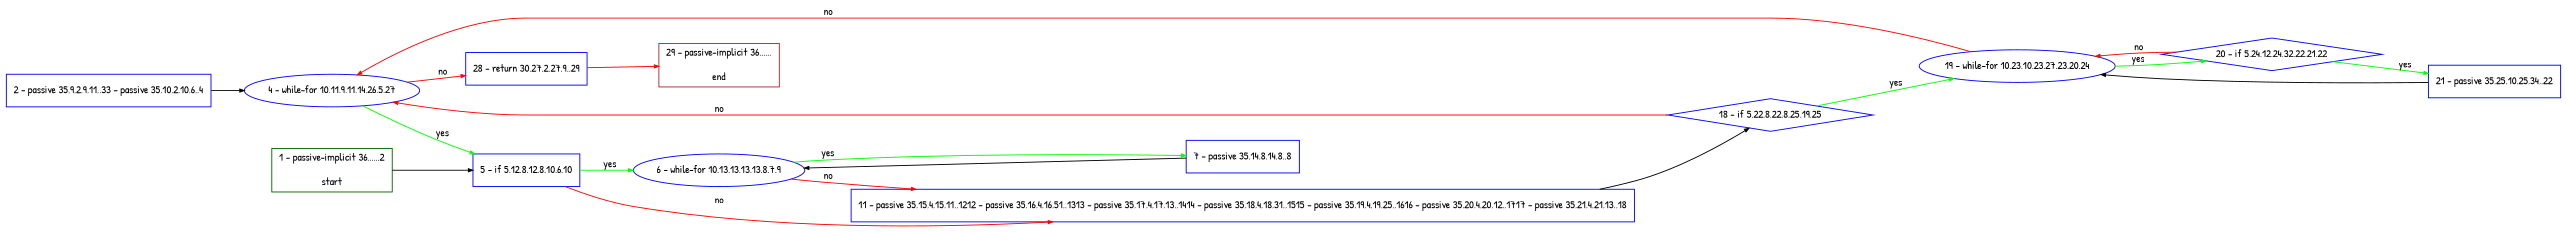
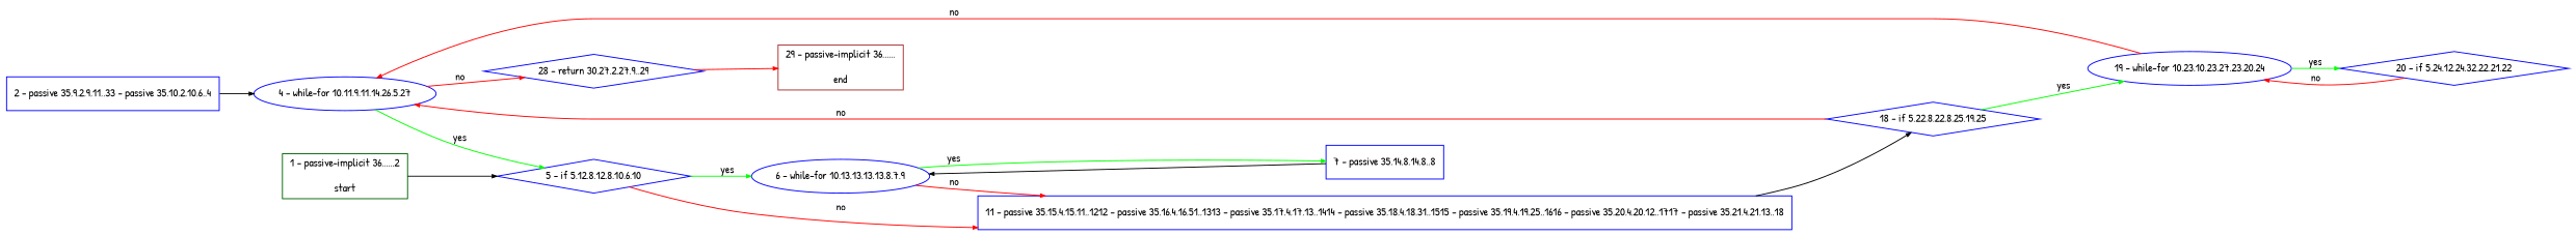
  digraph {
    bgcolor=white
    compound=true
    fillcolor="#FFFFCC"
    fontname="Patrick Hand"
    fontsize=12
    pack=true
    packmode=clust
    rankdir=LR
    style="rounded,filled"
    node [color="#0000ff" compound=true fillcolor="#ffffff" fixedsize=false fontname="Patrick Hand" fontsize=12 node_initialized=no shape=box style=filled]
    edge [arrowhead=normal arrowsize=0.5 arrowtail=none color="#ff0000" compound=true dir=forward fontcolor=black fontname="Patrick Hand" fontsize=12]
    n1 [label="2 - passive 35,9,2,9,11,,33 - passive 35,10,2,10,6,,4"]
    n2 [label="4 - while-for 10,11,9,11,14,26,5,27" shape=oval]
-   n3 [label="5 - if 5,12,8,12,8,10,6,10"]
-   n4 [label="28 - return 30,27,2,27,9,,29"]
+   n3 [label="5 - if 5,12,8,12,8,10,6,10" shape=diamond]
+   n4 [label="28 - return 30,27,2,27,9,,29" shape=diamond]
    n5 [color="#006400" label="1 - passive-implicit 36,,,,,,2\n\nstart"]
    n6 [label="6 - while-for 10,13,13,13,13,8,7,9" shape=oval]
    n7 [label="11 - passive 35,15,4,15,11,,1212 - passive 35,16,4,16,51,,1313 - passive 35,17,4,17,13,,1414 - passive 35,18,4,18,31,,1515 - passive 35,19,4,19,25,,1616 - passive 35,20,4,20,12,,1717 - passive 35,21,4,21,13,,18"]
    n8 [color="#a52a2a" label="29 - passive-implicit 36,,,,,,\n\nend"]
    n9 [label="7 - passive 35,14,8,14,8,,8"]
    n10 [label="18 - if 5,22,8,22,8,25,19,25" shape=diamond]
    n11 [label="19 - while-for 10,23,10,23,27,23,20,24" shape=oval]
    n12 [label="20 - if 5,24,12,24,32,22,21,22" shape=diamond]
-   n13 [label="21 - passive 35,25,10,25,34,,22"]
    n1 -> n2 [color="#000000"]
    n2 -> n3 [color="#00ff00" label=yes]
    n2 -> n4 [label=no]
    n3 -> n6 [color="#00ff00" label=yes]
    n3 -> n7 [label=no]
    n4 -> n8
    n5 -> n3 [color="#000000"]
    n6 -> n7 [label=no]
    n6 -> n9 [color="#00ff00" label=yes]
    n7 -> n10 [color="#000000"]
    n9 -> n6 [color="#000000"]
    n10 -> n2 [label=no]
    n10 -> n11 [color="#00ff00" label=yes]
    n11 -> n2 [label=no]
    n11 -> n12 [color="#00ff00" label=yes]
    n12 -> n11 [label=no]
-   n12 -> n13 [color="#00ff00" label=yes]
-   n13 -> n11 [color="#000000"]
  }
